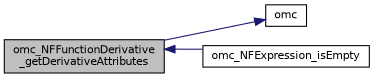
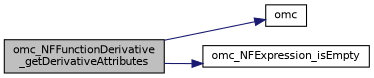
  digraph {
    rankdir=LR
    node [color=black fillcolor=white fontname=Helvetica fontsize=10 shape=record style=filled]
    edge [color=midnightblue fontname=Helvetica fontsize=10 labelfontname=Helvetica labelfontsize=10 style=solid]
    n1 [fillcolor=grey75 fontcolor=black height=0.2 label="omc_NFFunctionDerivative\l_getDerivativeAttributes" width=0.4]
    n2 [height=0.2 label=omc width=0.4]
    n3 [height=0.2 label=omc_NFExpression_isEmpty width=0.4]
    n1 -> n2
-   n3 -> n1
+   n1 -> n3
  }
